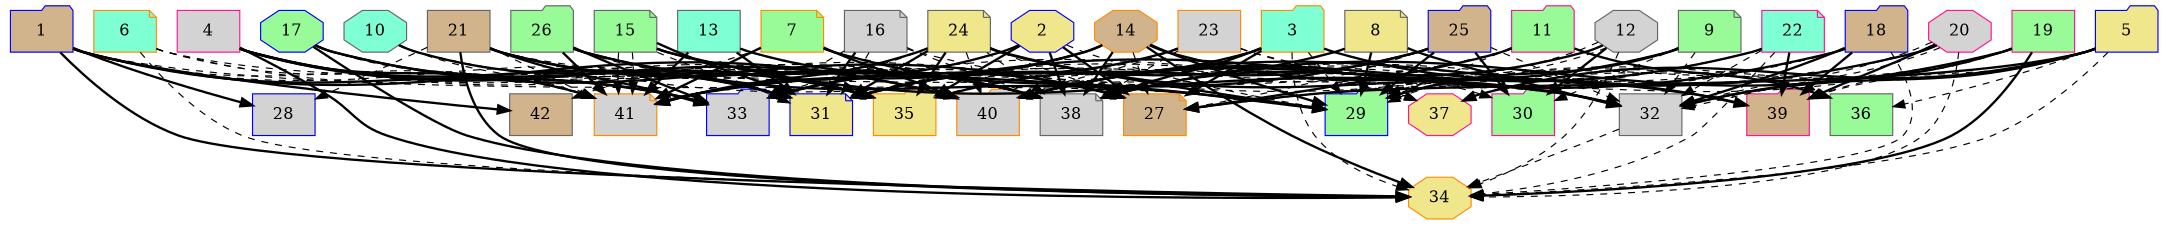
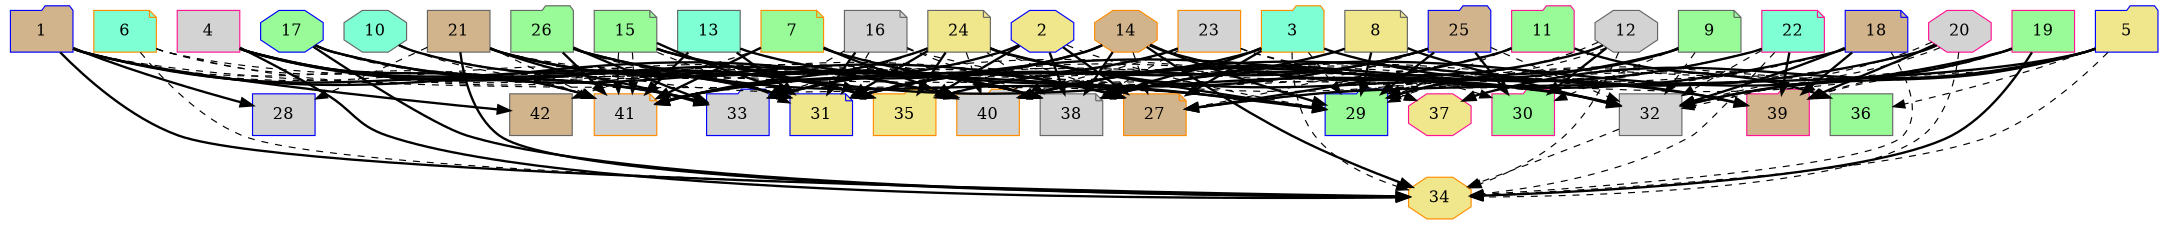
  digraph {
    node [alpha=0.10 color=gray40 fillcolor=lightgrey shape=note style=filled]
    edge [style=dashed]
    1 [alpha=0.15 color=blue expect_size=1453375297528199643136 fillcolor=tan shape=folder]
    28 [alpha=0.09 color=blue expect_size=6819457837712913 shape=box]
    29 [alpha=0.17 color=blue expect_size=321551051885199168 fillcolor=palegreen shape=folder]
    31 [alpha=0.17 color=blue expect_size=118394302277685824 fillcolor=khaki]
    33 [alpha=0.01 color=blue expect_size=34566397806646632 shape=folder]
    34 [color=darkorange expect_size=27003208312059624 fillcolor=khaki shape=octagon]
    40 [alpha=0.19 color=darkorange expect_size=1075988611151258 shape=folder]
    41 [alpha=0.04 color=darkorange expect_size=130149778415088032]
    42 [alpha=0.00 expect_size=2108352148585259728896 fillcolor=tan shape=box]
    2 [alpha=0.07 color=blue expect_size=11357367504678028 fillcolor=khaki shape=octagon]
    27 [color=darkorange expect_size=17233766724873228 fillcolor=tan]
    35 [alpha=0.12 color=darkorange expect_size=33081195762783656 fillcolor=khaki shape=folder]
    38 [alpha=0.11 expect_size=218668409102591488]
    3 [alpha=0.16 color=darkorange expect_size=11291353044196346 fillcolor=aquamarine shape=folder]
    39 [alpha=0.02 color=deeppink expect_size=2051147338887613906944 fillcolor=tan shape=folder]
    4 [alpha=0.09 color=deeppink expect_size=113374444382060544000 shape=box]
    5 [alpha=0.17 color=blue expect_size=36704120216993920 fillcolor=khaki shape=folder]
    32 [alpha=0.18 expect_size=19593241379372793856 shape=box]
    36 [alpha=0.11 expect_size=10160341247415218 fillcolor=palegreen shape=box]
    37 [color=deeppink expect_size=416860794863694 fillcolor=khaki shape=octagon]
    6 [alpha=0.12 color=darkorange expect_size=1619103752623649280 fillcolor=aquamarine]
    7 [color=darkorange expect_size=206969346314389684224 fillcolor=palegreen]
    8 [alpha=0.09 expect_size=668256789870533410816 fillcolor=khaki]
    9 [alpha=0.12 expect_size=1400227237701091328000 fillcolor=palegreen]
    30 [alpha=0.15 color=deeppink expect_size=190534381685350880 fillcolor=palegreen shape=folder]
    10 [alpha=0.04 expect_size=90147917074731424 fillcolor=aquamarine shape=octagon]
    11 [alpha=0.04 color=deeppink expect_size=31271453249259064 fillcolor=palegreen shape=folder]
    12 [alpha=0.15 expect_size=2733662437793714688 shape=octagon]
    13 [alpha=0.11 expect_size=470107517593747193856 fillcolor=aquamarine shape=box]
    14 [alpha=0.19 color=darkorange expect_size=433649333385102884864 fillcolor=tan shape=octagon]
    15 [expect_size=1574867175900971008000 fillcolor=palegreen]
    16 [alpha=0.02 expect_size=6297118751257644]
    17 [alpha=0.18 color=blue expect_size=586974555347830528 fillcolor=palegreen shape=octagon]
-   18 [alpha=0.18 color=blue expect_size=49625172540796152 fillcolor=tan shape=folder]
+   18 [alpha=0.18 color=blue expect_size=49625172540796152 fillcolor=tan]
    19 [alpha=0.01 color=deeppink expect_size=439658483459621 fillcolor=palegreen shape=box]
    20 [alpha=0.11 color=deeppink expect_size=2230924688069907972096 shape=octagon]
    21 [alpha=0.09 expect_size=31252496680028348 fillcolor=tan shape=box]
    22 [alpha=0.02 color=deeppink expect_size=56418275377029316608 fillcolor=aquamarine]
    23 [alpha=0.14 color=darkorange expect_size=14277720112853242 shape=box]
    24 [alpha=0.08 expect_size=20238305172334792 fillcolor=khaki]
    25 [alpha=0.15 color=blue expect_size=25724570145641780 fillcolor=tan shape=folder]
    26 [alpha=0.06 expect_size=36248762291559858176 fillcolor=palegreen shape=folder]
    1 -> 28 [style=bold]
    1 -> 29
    1 -> 31
    1 -> 33 [style=bold]
    1 -> 34 [style=bold]
    1 -> 40 [style=bold]
    1 -> 41
    1 -> 42 [style=bold]
    2 -> 29
    2 -> 41 [style=bold]
    2 -> 27 [style=bold]
    2 -> 35 [style=bold]
    2 -> 38 [style=bold]
    3 -> 29
    3 -> 31 [style=bold]
    3 -> 34
    3 -> 40
    3 -> 27 [style=bold]
    3 -> 35
    3 -> 38 [style=bold]
    3 -> 39 [style=bold]
    4 -> 31 [style=bold]
    4 -> 33 [style=bold]
    4 -> 34 [style=bold]
    4 -> 40 [style=bold]
    4 -> 41 [style=bold]
    4 -> 27
    4 -> 38
    5 -> 29
    5 -> 34
    5 -> 27 [style=bold]
    5 -> 39
    5 -> 32 [style=bold]
    5 -> 36
    5 -> 37 [style=bold]
    32 -> 34
    6 -> 34
    6 -> 40
    6 -> 41
    6 -> 37
    7 -> 29 [style=bold]
    7 -> 40 [style=bold]
    7 -> 41 [style=bold]
    7 -> 42
    7 -> 37
    8 -> 29 [style=bold]
    8 -> 31 [style=bold]
    8 -> 40
    8 -> 32 [style=bold]
    9 -> 29 [style=bold]
    9 -> 31
    9 -> 40 [style=bold]
    9 -> 32
    9 -> 30
    10 -> 31 [style=bold]
    10 -> 40
    10 -> 41
    10 -> 38
    11 -> 29
    11 -> 31
    11 -> 27 [style=bold]
    11 -> 38
    11 -> 36 [style=bold]
    12 -> 29
    12 -> 29
    12 -> 34
    12 -> 41
    12 -> 38 [style=bold]
    12 -> 30 [style=bold]
    13 -> 31 [style=bold]
    13 -> 41 [style=bold]
    13 -> 27 [style=bold]
    13 -> 38
    14 -> 29 [style=bold]
    14 -> 31
    14 -> 33 [style=bold]
    14 -> 34 [style=bold]
    14 -> 41 [style=bold]
    14 -> 27
    14 -> 38 [style=bold]
    14 -> 32 [style=bold]
    15 -> 31
    15 -> 31 [style=bold]
    15 -> 41
    15 -> 41
    15 -> 27
    15 -> 35
    15 -> 38 [style=bold]
    15 -> 32 [style=bold]
    16 -> 31 [style=bold]
    16 -> 31
    16 -> 33
    16 -> 38
    16 -> 32
    17 -> 31
    17 -> 34 [style=bold]
    17 -> 41
    17 -> 27 [style=bold]
    17 -> 35 [style=bold]
    17 -> 38
    18 -> 31 [style=bold]
    18 -> 34
    18 -> 27
    18 -> 38
    18 -> 39 [style=bold]
    18 -> 32 [style=bold]
    18 -> 37
    19 -> 29
    19 -> 34 [style=bold]
    19 -> 27
    19 -> 38 [style=bold]
    19 -> 39
    19 -> 32 [style=bold]
    20 -> 29
    20 -> 34
    20 -> 40 [style=bold]
    20 -> 38
    20 -> 39 [style=bold]
    20 -> 32
    20 -> 32
    21 -> 28
    21 -> 29
    21 -> 31
    21 -> 33 [style=bold]
    21 -> 34 [style=bold]
    21 -> 41
    21 -> 27
    21 -> 35 [style=bold]
    21 -> 38 [style=bold]
    21 -> 32
    22 -> 33
    22 -> 34
    22 -> 40 [style=bold]
    22 -> 38
    22 -> 39 [style=bold]
    22 -> 32
    23 -> 33 [style=bold]
    23 -> 40
    23 -> 35
    23 -> 38
    23 -> 39
    23 -> 30
    24 -> 29 [style=bold]
    24 -> 31 [style=bold]
    24 -> 33
    24 -> 40
    24 -> 41 [style=bold]
    24 -> 27
    24 -> 35 [style=bold]
    24 -> 38
    24 -> 39 [style=bold]
    25 -> 29 [style=bold]
    25 -> 41 [style=bold]
    25 -> 27
    25 -> 35 [style=bold]
    25 -> 32
    25 -> 30 [style=bold]
    26 -> 29 [style=bold]
    26 -> 31
    26 -> 33 [style=bold]
    26 -> 41 [style=bold]
    26 -> 38 [style=bold]
  }
